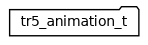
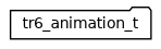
  digraph {
    rankdir=TB
-   n1 [color=black fillcolor=white fontname=Helvetica fontsize=10 height=0.2 label=tr5_animation_t shape=folder style=filled width=0.4]
+   n1 [color=black fillcolor=white fontname=Helvetica fontsize=10 height=0.2 label=tr6_animation_t shape=folder style=filled width=0.4]
  }
